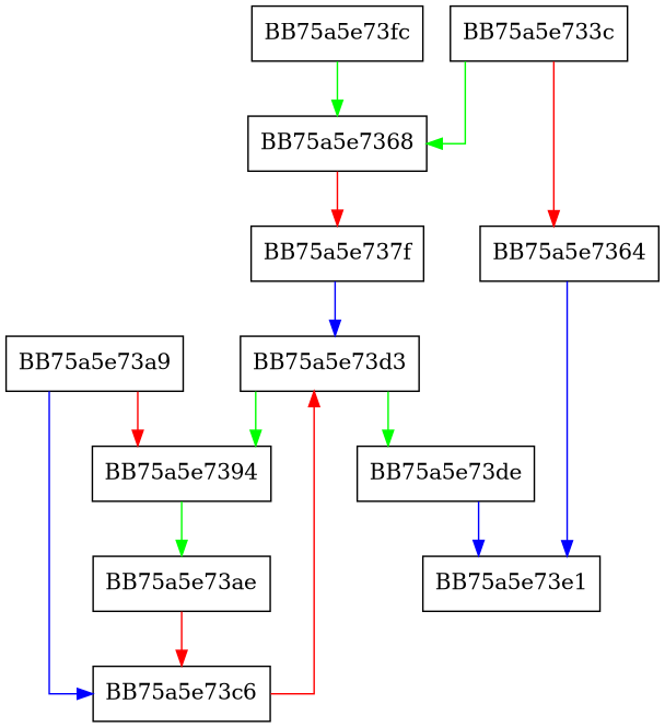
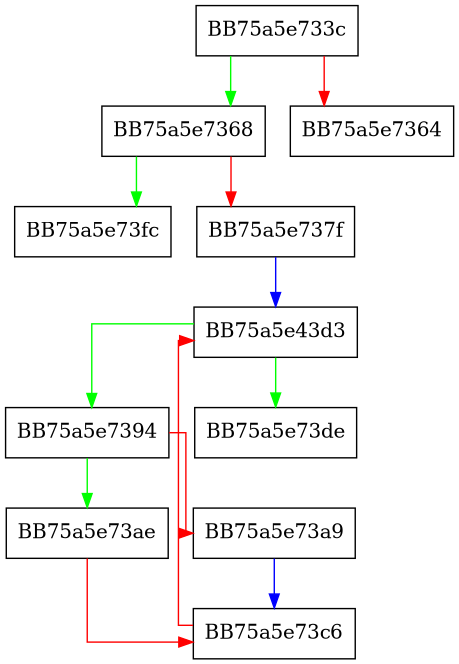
  digraph {
    splines=ortho
    node [shape=box]
    edge [color=green]
    BB75a5e733c
    BB75a5e7368
    BB75a5e7364
    BB75a5e73fc
    BB75a5e737f
-   BB75a5e73e1
-   BB75a5e73d3
+   BB75a5e73d3 [label=BB75a5e43d3]
    BB75a5e7394
    BB75a5e73de
    BB75a5e73ae
    BB75a5e73a9
    BB75a5e73c6
    BB75a5e733c -> BB75a5e7368
    BB75a5e733c -> BB75a5e7364 [color=red]
-   BB75a5e73fc -> BB75a5e7368
+   BB75a5e7368 -> BB75a5e73fc
    BB75a5e7368 -> BB75a5e737f [color=red]
-   BB75a5e7364 -> BB75a5e73e1 [color=blue]
    BB75a5e737f -> BB75a5e73d3 [color=blue]
    BB75a5e73d3 -> BB75a5e7394
    BB75a5e73d3 -> BB75a5e73de
    BB75a5e7394 -> BB75a5e73ae
-   BB75a5e73a9 -> BB75a5e7394 [color=red]
-   BB75a5e73de -> BB75a5e73e1 [color=blue]
+   BB75a5e7394 -> BB75a5e73a9 [color=red]
    BB75a5e73ae -> BB75a5e73c6 [color=red]
    BB75a5e73a9 -> BB75a5e73c6 [color=blue]
    BB75a5e73c6 -> BB75a5e73d3 [color=red]
  }
